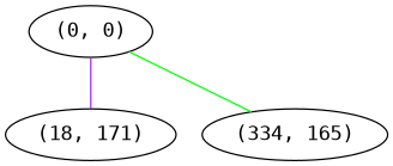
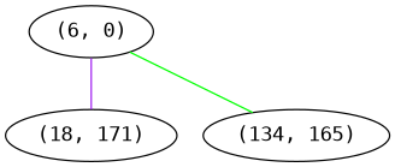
  graph {
    fontname="DejaVu Sans Mono"
    node [fontname="DejaVu Sans Mono"]
    edge [fontname="DejaVu Sans Mono"]
-   "(0, 0)"
+   "(0, 0)" [label="(6, 0)"]
    "(18, 171)"
-   "(134, 165)" [label="(334, 165)"]
+   "(134, 165)"
    "(0, 0)" -- "(18, 171)" [color=purple weight=4]
    "(0, 0)" -- "(134, 165)" [color=green weight=2]
  }
